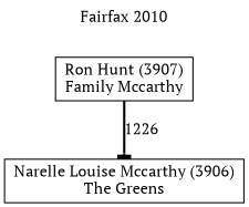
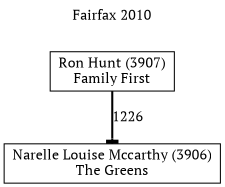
  digraph {
    label="Fairfax 2010"
    labelloc=t
    mclimit=10
    fontname="PT Serif"
    node [shape=box fontname="PT Serif"]
    n1 [label="Narelle Louise Mccarthy (3906)\nThe Greens"]
-   n2 [label="Ron Hunt (3907)\nFamily Mccarthy"]
+   n2 [label="Ron Hunt (3907)\nFamily First"]
    n2 -> n1 [label=1226 style=bold arrowhead=tee fontname="PT Serif"]
  }
